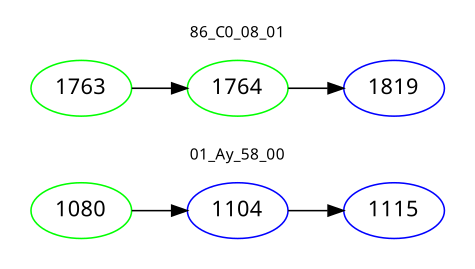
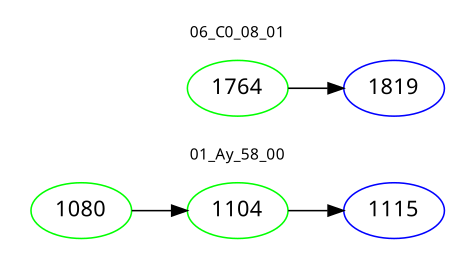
  digraph {
    fontname="Noto Sans"
    rankdir=LR
    node [color=green fontname="Noto Sans"]
    edge [color=black fontname="Noto Sans"]
    n1 [label=1080]
-   n2 [color=blue label=1104]
+   n2 [label=1104]
    n3 [color=blue label=1115]
-   n4 [label=1763]
    n5 [label=1764]
    n6 [color=blue label=1819]
    subgraph cluster_1 {
      color=white
      fontsize=10
      label="01_Ay_58_00"
      n1
      n2
      n3
    }
    subgraph cluster_2 {
      color=white
      fontsize=10
-     label="86_C0_08_01"
-     n4
+     label="06_C0_08_01"
      n5
      n6
    }
    n1 -> n2
    n2 -> n3
-   n4 -> n5
    n5 -> n6
  }
